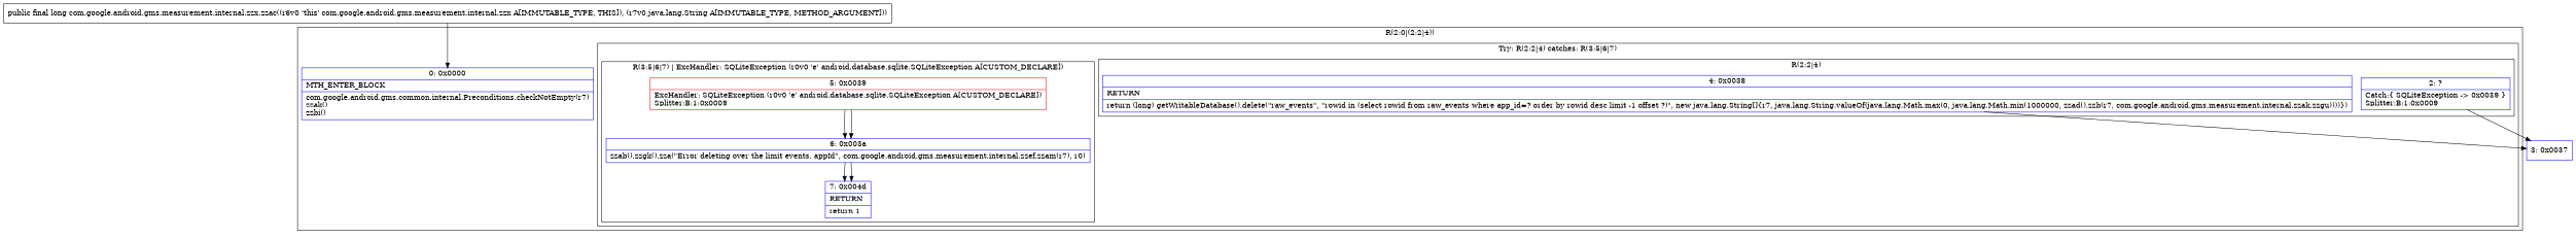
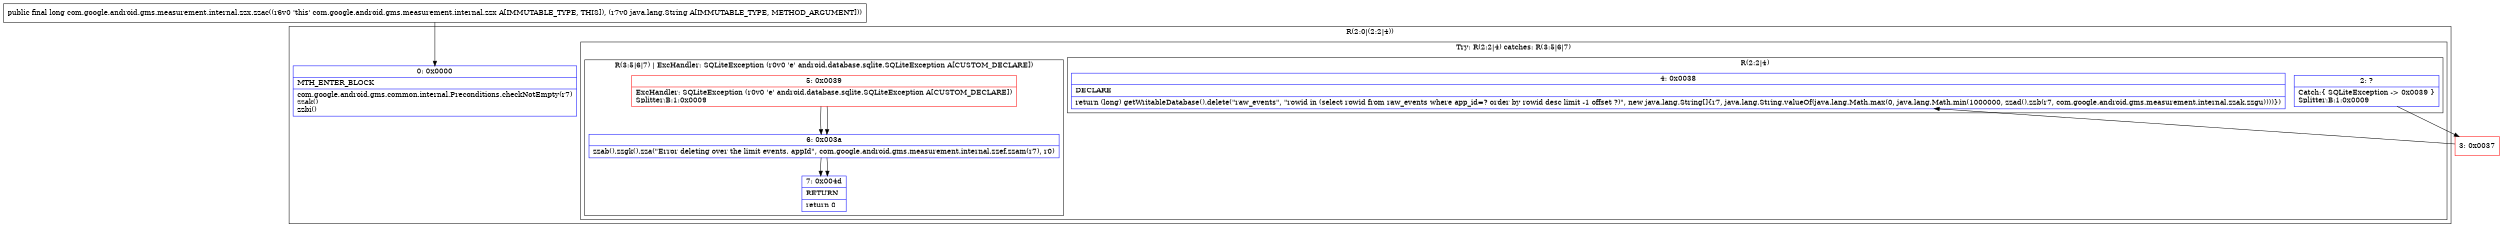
  digraph {
    node [color=blue shape=record]
    n1 [label="{2\:\ ?|Catch:\{ SQLiteException \-\> 0x0039 \}\lSplitter:B:1:0x0009\l}"]
-   n2 [label="{4\:\ 0x0038|RETURN\l|return (long) getWritableDatabase().delete(\"raw_events\", \"rowid in (select rowid from raw_events where app_id=? order by rowid desc limit \-1 offset ?)\", new java.lang.String[]\{r7, java.lang.String.valueOf(java.lang.Math.max(0, java.lang.Math.min(1000000, zzad().zzb(r7, com.google.android.gms.measurement.internal.zzak.zzgu))))\})\l}"]
+   n2 [label="{4\:\ 0x0038|DECLARE\l|return (long) getWritableDatabase().delete(\"raw_events\", \"rowid in (select rowid from raw_events where app_id=? order by rowid desc limit \-1 offset ?)\", new java.lang.String[]\{r7, java.lang.String.valueOf(java.lang.Math.max(0, java.lang.Math.min(1000000, zzad().zzb(r7, com.google.android.gms.measurement.internal.zzak.zzgu))))\})\l}"]
    n3 [color=red label="{5\:\ 0x0039|ExcHandler: SQLiteException (r0v0 'e' android.database.sqlite.SQLiteException A[CUSTOM_DECLARE])\lSplitter:B:1:0x0009\l}"]
    n4 [label="{6\:\ 0x003a|zzab().zzgk().zza(\"Error deleting over the limit events. appId\", com.google.android.gms.measurement.internal.zzef.zzam(r7), r0)\l}"]
-   n5 [label="{7\:\ 0x004d|RETURN\l|return 1\l}"]
+   n5 [label="{7\:\ 0x004d|RETURN\l|return 0\l}"]
    n6 [label="{0\:\ 0x0000|MTH_ENTER_BLOCK\l|com.google.android.gms.common.internal.Preconditions.checkNotEmpty(r7)\lzzak()\lzzbi()\l}"]
-   n7 [label="{3\:\ 0x0037}"]
+   n7 [color=red label="{3\:\ 0x0037}"]
    n8 [label="{public final long com.google.android.gms.measurement.internal.zzx.zzac((r6v0 'this' com.google.android.gms.measurement.internal.zzx A[IMMUTABLE_TYPE, THIS]), (r7v0 java.lang.String A[IMMUTABLE_TYPE, METHOD_ARGUMENT])) }" color=""]
    subgraph cluster_1 {
      label="R(2:0|(2:2|4))"
      n6
      subgraph cluster_2 {
        label="Try: R(2:2|4) catches: R(3:5|6|7)"
        subgraph cluster_3 {
          label="R(2:2|4)"
          n1
          n2
        }
        subgraph cluster_4 {
          label="R(3:5|6|7) | ExcHandler: SQLiteException (r0v0 'e' android.database.sqlite.SQLiteException A[CUSTOM_DECLARE])\l"
          n3
          n4
          n5
        }
      }
    }
    subgraph cluster_5 {
      label="R(3:5|6|7) | ExcHandler: SQLiteException (r0v0 'e' android.database.sqlite.SQLiteException A[CUSTOM_DECLARE])\l"
    }
    n1 -> n7
    n3 -> n4
    n3 -> n4
    n4 -> n5
    n4 -> n5
-   n2 -> n7
+   n7 -> n2
    n8 -> n6
  }
